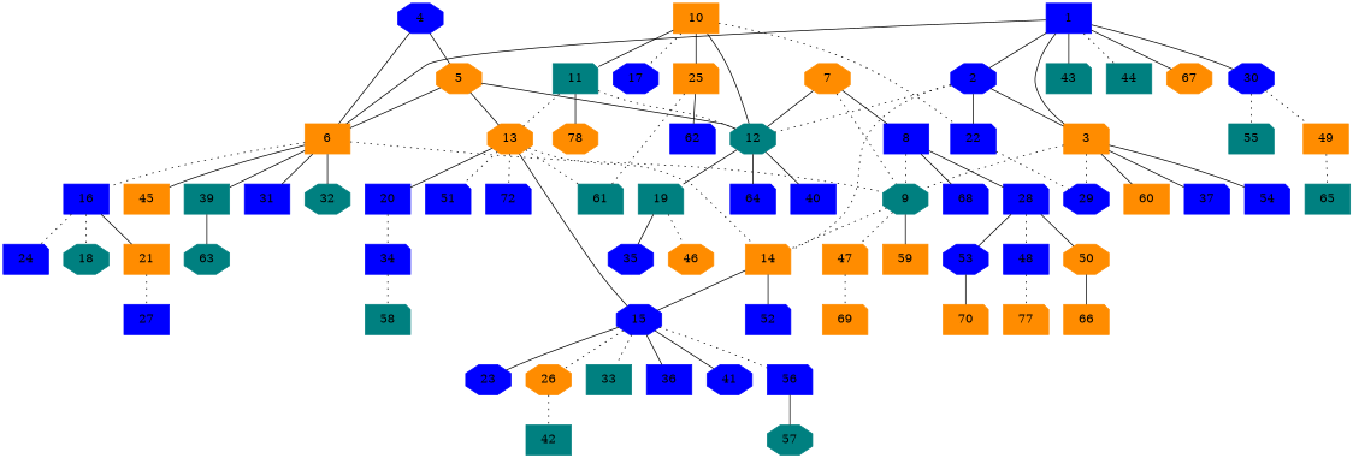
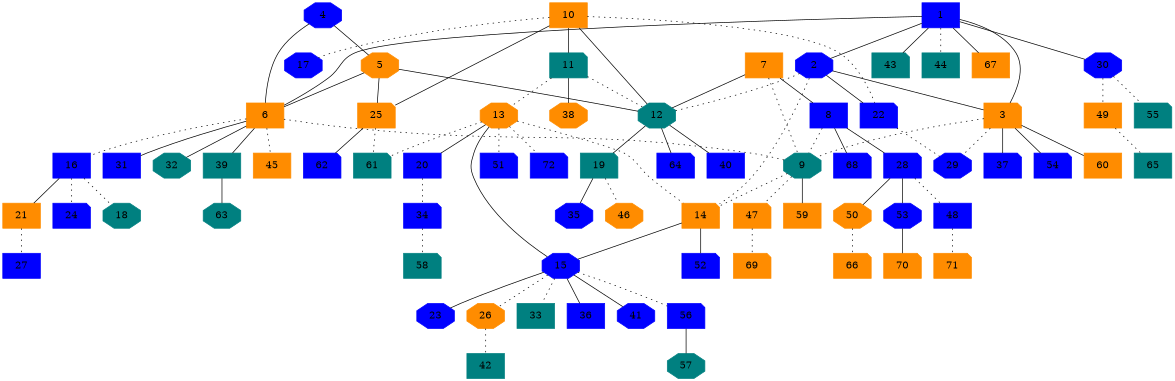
  graph {
    node [color=blue shape=note style=filled]
    edge [style=solid]
    1 [shape=box]
    2 [shape=octagon]
    3 [color=darkorange]
    6 [color=darkorange shape=box]
    30 [shape=octagon]
    43 [color=teal]
    44 [color=teal shape=box]
-   67 [color=darkorange shape=octagon]
+   67 [color=darkorange shape=box]
    12 [color=teal shape=octagon]
    14 [color=darkorange]
    22
    9 [color=teal shape=octagon]
    29 [shape=octagon]
    37
    54
    60 [color=darkorange shape=box]
    16 [shape=box]
    31 [shape=box]
    32 [color=teal shape=octagon]
    39 [color=teal shape=box]
    45 [color=darkorange shape=box]
    49 [color=darkorange shape=box]
    55 [color=teal]
    19 [color=teal]
    40 [shape=box]
    64
    15 [shape=octagon]
    52
    47 [color=darkorange]
    59 [color=darkorange shape=box]
    4 [shape=octagon]
    5 [color=darkorange shape=octagon]
    13 [color=darkorange shape=octagon]
    20 [shape=box]
    51
    61 [color=teal]
    72
    18 [color=teal shape=octagon]
    21 [color=darkorange shape=box]
    24
    63 [color=teal shape=octagon]
-   7 [color=darkorange shape=octagon]
+   7 [color=darkorange shape=box]
    8 [shape=box]
    28
    68
    48 [shape=box]
    50 [color=darkorange shape=octagon]
    53 [shape=octagon]
    69 [color=darkorange]
    10 [color=darkorange shape=box]
    11 [color=teal]
    17 [shape=octagon]
    25 [color=darkorange]
-   38 [color=darkorange shape=octagon label=78]
+   38 [color=darkorange shape=octagon]
    62
    35 [shape=octagon]
    46 [color=darkorange shape=octagon]
    23 [shape=octagon]
    26 [color=darkorange shape=octagon]
    33 [color=teal shape=box]
    36 [shape=box]
    41 [shape=octagon]
    56
    34
    42 [color=teal shape=box]
    57 [color=teal shape=octagon]
    27 [shape=box]
    58 [color=teal]
-   71 [color=darkorange label=77]
+   71 [color=darkorange]
    66 [color=darkorange]
    70 [color=darkorange]
    65 [color=teal shape=box]
    1 -- 2
    1 -- 3
    1 -- 6
    1 -- 30
    1 -- 43
    1 -- 44 [style=dotted]
    1 -- 67
    2 -- 3
    2 -- 12 [style=dotted]
    2 -- 14 [style=dotted]
    2 -- 22
    3 -- 9 [style=dotted]
    3 -- 29 [style=dotted]
    3 -- 37
    3 -- 54
    3 -- 60
    6 -- 9 [style=dotted]
    6 -- 16 [style=dotted]
    6 -- 31
    6 -- 32
    6 -- 39
-   6 -- 45
+   6 -- 45 [style=dotted]
    30 -- 49 [style=dotted]
    30 -- 55 [style=dotted]
    12 -- 19
    12 -- 40
    12 -- 64
    14 -- 15
    14 -- 52
    22 -- 29 [style=dotted]
    9 -- 14 [style=dotted]
    9 -- 47 [style=dotted]
    9 -- 59
    16 -- 18 [style=dotted]
    16 -- 21
    16 -- 24 [style=dotted]
    39 -- 63
    49 -- 65 [style=dotted]
    19 -- 35
    19 -- 46 [style=dotted]
    15 -- 23
    15 -- 26 [style=dotted]
    15 -- 33 [style=dotted]
    15 -- 36
    15 -- 41
    15 -- 56 [style=dotted]
    47 -- 69 [style=dotted]
    4 -- 6
    4 -- 5
    5 -- 6
    5 -- 12
-   5 -- 13
+   5 -- 25
    13 -- 14 [style=dotted]
    13 -- 15
    13 -- 20
    13 -- 51 [style=dotted]
    13 -- 61 [style=dotted]
    13 -- 72 [style=dotted]
    20 -- 34 [style=dotted]
    21 -- 27 [style=dotted]
    7 -- 12
    7 -- 9 [style=dotted]
    7 -- 8
    8 -- 9 [style=dotted]
    8 -- 28
    8 -- 68
    28 -- 48 [style=dotted]
    28 -- 50
    28 -- 53
    48 -- 71 [style=dotted]
-   50 -- 66
+   50 -- 66 [style=dotted]
    53 -- 70
    10 -- 12
    10 -- 22 [style=dotted]
    10 -- 11
    10 -- 17 [style=dotted]
    10 -- 25
    11 -- 12 [style=dotted]
    11 -- 13 [style=dotted]
    11 -- 38
    25 -- 61 [style=dotted]
    25 -- 62
    26 -- 42 [style=dotted]
    56 -- 57
    34 -- 58 [style=dotted]
  }
